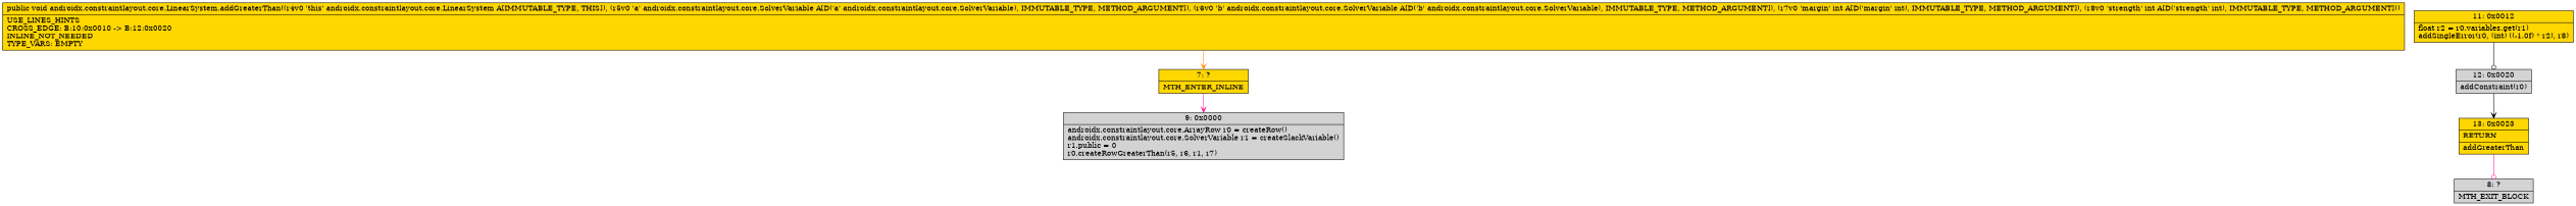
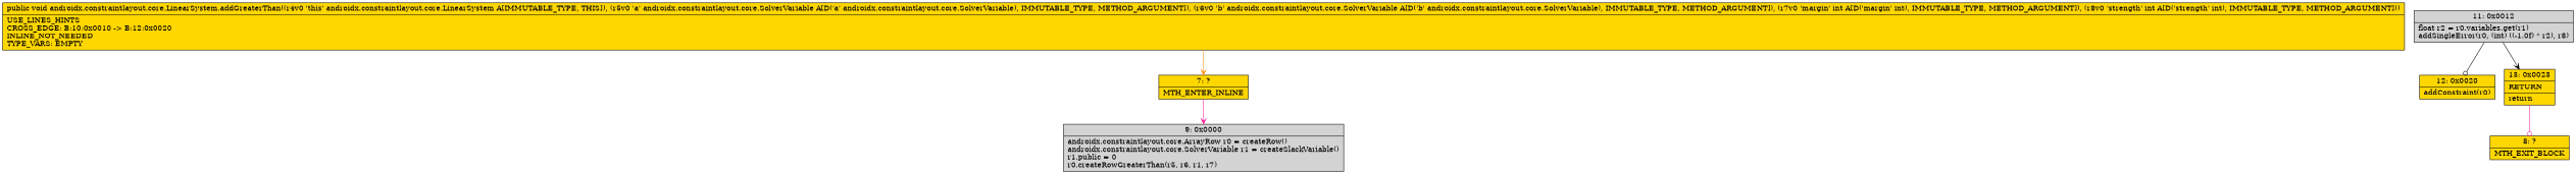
  digraph {
    node [fillcolor=lightgrey shape=record style=filled]
    edge [arrowhead=vee color=deeppink]
    n1 [fillcolor=gold label="{7\:\ ?|MTH_ENTER_INLINE\l}"]
    n2 [label="{9\:\ 0x0000|androidx.constraintlayout.core.ArrayRow r0 = createRow()\landroidx.constraintlayout.core.SolverVariable r1 = createSlackVariable()\lr1.public = 0\lr0.createRowGreaterThan(r5, r6, r1, r7)\l}"]
-   n3 [fillcolor=gold label="{11\:\ 0x0012|float r2 = r0.variables.get(r1)\laddSingleError(r0, (int) ((\-1.0f) * r2), r8)\l}"]
-   n4 [label="{12\:\ 0x0020|addConstraint(r0)\l}"]
-   n5 [fillcolor=gold label="{13\:\ 0x0023|RETURN\l|addGreaterThan\l}"]
-   n6 [label="{8\:\ ?|MTH_EXIT_BLOCK\l}"]
+   n3 [label="{11\:\ 0x0012|float r2 = r0.variables.get(r1)\laddSingleError(r0, (int) ((\-1.0f) * r2), r8)\l}"]
+   n4 [fillcolor=gold label="{12\:\ 0x0020|addConstraint(r0)\l}"]
+   n5 [fillcolor=gold label="{13\:\ 0x0023|RETURN\l|return\l}"]
+   n6 [fillcolor=gold label="{8\:\ ?|MTH_EXIT_BLOCK\l}"]
    n7 [fillcolor=gold label="{public void androidx.constraintlayout.core.LinearSystem.addGreaterThan((r4v0 'this' androidx.constraintlayout.core.LinearSystem A[IMMUTABLE_TYPE, THIS]), (r5v0 'a' androidx.constraintlayout.core.SolverVariable A[D('a' androidx.constraintlayout.core.SolverVariable), IMMUTABLE_TYPE, METHOD_ARGUMENT]), (r6v0 'b' androidx.constraintlayout.core.SolverVariable A[D('b' androidx.constraintlayout.core.SolverVariable), IMMUTABLE_TYPE, METHOD_ARGUMENT]), (r7v0 'margin' int A[D('margin' int), IMMUTABLE_TYPE, METHOD_ARGUMENT]), (r8v0 'strength' int A[D('strength' int), IMMUTABLE_TYPE, METHOD_ARGUMENT]))  | USE_LINES_HINTS\lCROSS_EDGE: B:10:0x0010 \-\> B:12:0x0020\lINLINE_NOT_NEEDED\lTYPE_VARS: EMPTY\l}"]
    n1 -> n2
    n3 -> n4 [arrowhead=odot color=black]
-   n4 -> n5 [color=black]
+   n3 -> n5 [color=black]
    n5 -> n6 [arrowhead=odot]
    n7 -> n1 [color=darkorange]
  }
